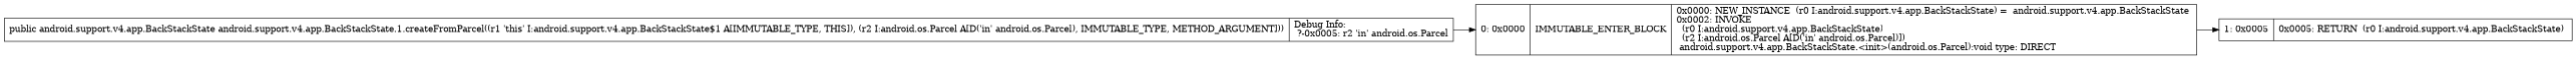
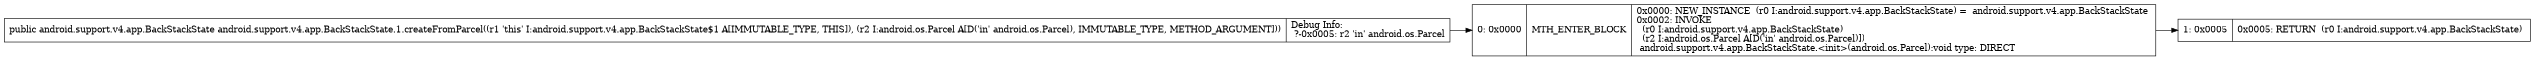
  digraph {
    rankdir=LR
    node [shape=record]
-   n1 [label="{0\:\ 0x0000|IMMUTABLE_ENTER_BLOCK\l|0x0000: NEW_INSTANCE  (r0 I:android.support.v4.app.BackStackState) =  android.support.v4.app.BackStackState \l0x0002: INVOKE  \l  (r0 I:android.support.v4.app.BackStackState)\l  (r2 I:android.os.Parcel A[D('in' android.os.Parcel)])\l android.support.v4.app.BackStackState.\<init\>(android.os.Parcel):void type: DIRECT \l}"]
+   n1 [label="{0\:\ 0x0000|MTH_ENTER_BLOCK\l|0x0000: NEW_INSTANCE  (r0 I:android.support.v4.app.BackStackState) =  android.support.v4.app.BackStackState \l0x0002: INVOKE  \l  (r0 I:android.support.v4.app.BackStackState)\l  (r2 I:android.os.Parcel A[D('in' android.os.Parcel)])\l android.support.v4.app.BackStackState.\<init\>(android.os.Parcel):void type: DIRECT \l}"]
    n2 [label="{1\:\ 0x0005|0x0005: RETURN  (r0 I:android.support.v4.app.BackStackState) \l}"]
    n3 [label="{public android.support.v4.app.BackStackState android.support.v4.app.BackStackState.1.createFromParcel((r1 'this' I:android.support.v4.app.BackStackState$1 A[IMMUTABLE_TYPE, THIS]), (r2 I:android.os.Parcel A[D('in' android.os.Parcel), IMMUTABLE_TYPE, METHOD_ARGUMENT]))  | Debug Info:\l  ?\-0x0005: r2 'in' android.os.Parcel\l}"]
    n1 -> n2
    n3 -> n1
  }
